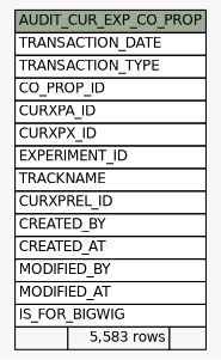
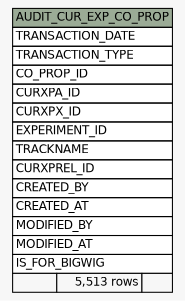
  digraph {
    bgcolor="#f7f7f7"
    fontname=Helvetica
    fontsize=11
    nodesep=0.18
    rankdir=TB
    ranksep=0.46
-   n1 [fontname=Helvetica fontsize=11 label=<     <TABLE BORDER="0" CELLBORDER="1" CELLSPACING="0" BGCOLOR="#ffffff">       <TR><TD COLSPAN="3" BGCOLOR="#9bab96" ALIGN="CENTER">AUDIT_CUR_EXP_CO_PROP</TD></TR>       <TR><TD PORT="TRANSACTION_DATE" COLSPAN="3" ALIGN="LEFT">TRANSACTION_DATE</TD></TR>       <TR><TD PORT="TRANSACTION_TYPE" COLSPAN="3" ALIGN="LEFT">TRANSACTION_TYPE</TD></TR>       <TR><TD PORT="CO_PROP_ID" COLSPAN="3" ALIGN="LEFT">CO_PROP_ID</TD></TR>       <TR><TD PORT="CURXPA_ID" COLSPAN="3" ALIGN="LEFT">CURXPA_ID</TD></TR>       <TR><TD PORT="CURXPX_ID" COLSPAN="3" ALIGN="LEFT">CURXPX_ID</TD></TR>       <TR><TD PORT="EXPERIMENT_ID" COLSPAN="3" ALIGN="LEFT">EXPERIMENT_ID</TD></TR>       <TR><TD PORT="TRACKNAME" COLSPAN="3" ALIGN="LEFT">TRACKNAME</TD></TR>       <TR><TD PORT="CURXPREL_ID" COLSPAN="3" ALIGN="LEFT">CURXPREL_ID</TD></TR>       <TR><TD PORT="CREATED_BY" COLSPAN="3" ALIGN="LEFT">CREATED_BY</TD></TR>       <TR><TD PORT="CREATED_AT" COLSPAN="3" ALIGN="LEFT">CREATED_AT</TD></TR>       <TR><TD PORT="MODIFIED_BY" COLSPAN="3" ALIGN="LEFT">MODIFIED_BY</TD></TR>       <TR><TD PORT="MODIFIED_AT" COLSPAN="3" ALIGN="LEFT">MODIFIED_AT</TD></TR>       <TR><TD PORT="IS_FOR_BIGWIG" COLSPAN="3" ALIGN="LEFT">IS_FOR_BIGWIG</TD></TR>       <TR><TD ALIGN="LEFT" BGCOLOR="#f7f7f7">  </TD><TD ALIGN="RIGHT" BGCOLOR="#f7f7f7">5,583 rows</TD><TD ALIGN="RIGHT" BGCOLOR="#f7f7f7">  </TD></TR>     </TABLE>> shape=plaintext]
+   n1 [fontname=Helvetica fontsize=11 label=<     <TABLE BORDER="0" CELLBORDER="1" CELLSPACING="0" BGCOLOR="#ffffff">       <TR><TD COLSPAN="3" BGCOLOR="#9bab96" ALIGN="CENTER">AUDIT_CUR_EXP_CO_PROP</TD></TR>       <TR><TD PORT="TRANSACTION_DATE" COLSPAN="3" ALIGN="LEFT">TRANSACTION_DATE</TD></TR>       <TR><TD PORT="TRANSACTION_TYPE" COLSPAN="3" ALIGN="LEFT">TRANSACTION_TYPE</TD></TR>       <TR><TD PORT="CO_PROP_ID" COLSPAN="3" ALIGN="LEFT">CO_PROP_ID</TD></TR>       <TR><TD PORT="CURXPA_ID" COLSPAN="3" ALIGN="LEFT">CURXPA_ID</TD></TR>       <TR><TD PORT="CURXPX_ID" COLSPAN="3" ALIGN="LEFT">CURXPX_ID</TD></TR>       <TR><TD PORT="EXPERIMENT_ID" COLSPAN="3" ALIGN="LEFT">EXPERIMENT_ID</TD></TR>       <TR><TD PORT="TRACKNAME" COLSPAN="3" ALIGN="LEFT">TRACKNAME</TD></TR>       <TR><TD PORT="CURXPREL_ID" COLSPAN="3" ALIGN="LEFT">CURXPREL_ID</TD></TR>       <TR><TD PORT="CREATED_BY" COLSPAN="3" ALIGN="LEFT">CREATED_BY</TD></TR>       <TR><TD PORT="CREATED_AT" COLSPAN="3" ALIGN="LEFT">CREATED_AT</TD></TR>       <TR><TD PORT="MODIFIED_BY" COLSPAN="3" ALIGN="LEFT">MODIFIED_BY</TD></TR>       <TR><TD PORT="MODIFIED_AT" COLSPAN="3" ALIGN="LEFT">MODIFIED_AT</TD></TR>       <TR><TD PORT="IS_FOR_BIGWIG" COLSPAN="3" ALIGN="LEFT">IS_FOR_BIGWIG</TD></TR>       <TR><TD ALIGN="LEFT" BGCOLOR="#f7f7f7">  </TD><TD ALIGN="RIGHT" BGCOLOR="#f7f7f7">5,513 rows</TD><TD ALIGN="RIGHT" BGCOLOR="#f7f7f7">  </TD></TR>     </TABLE>> shape=plaintext]
  }
